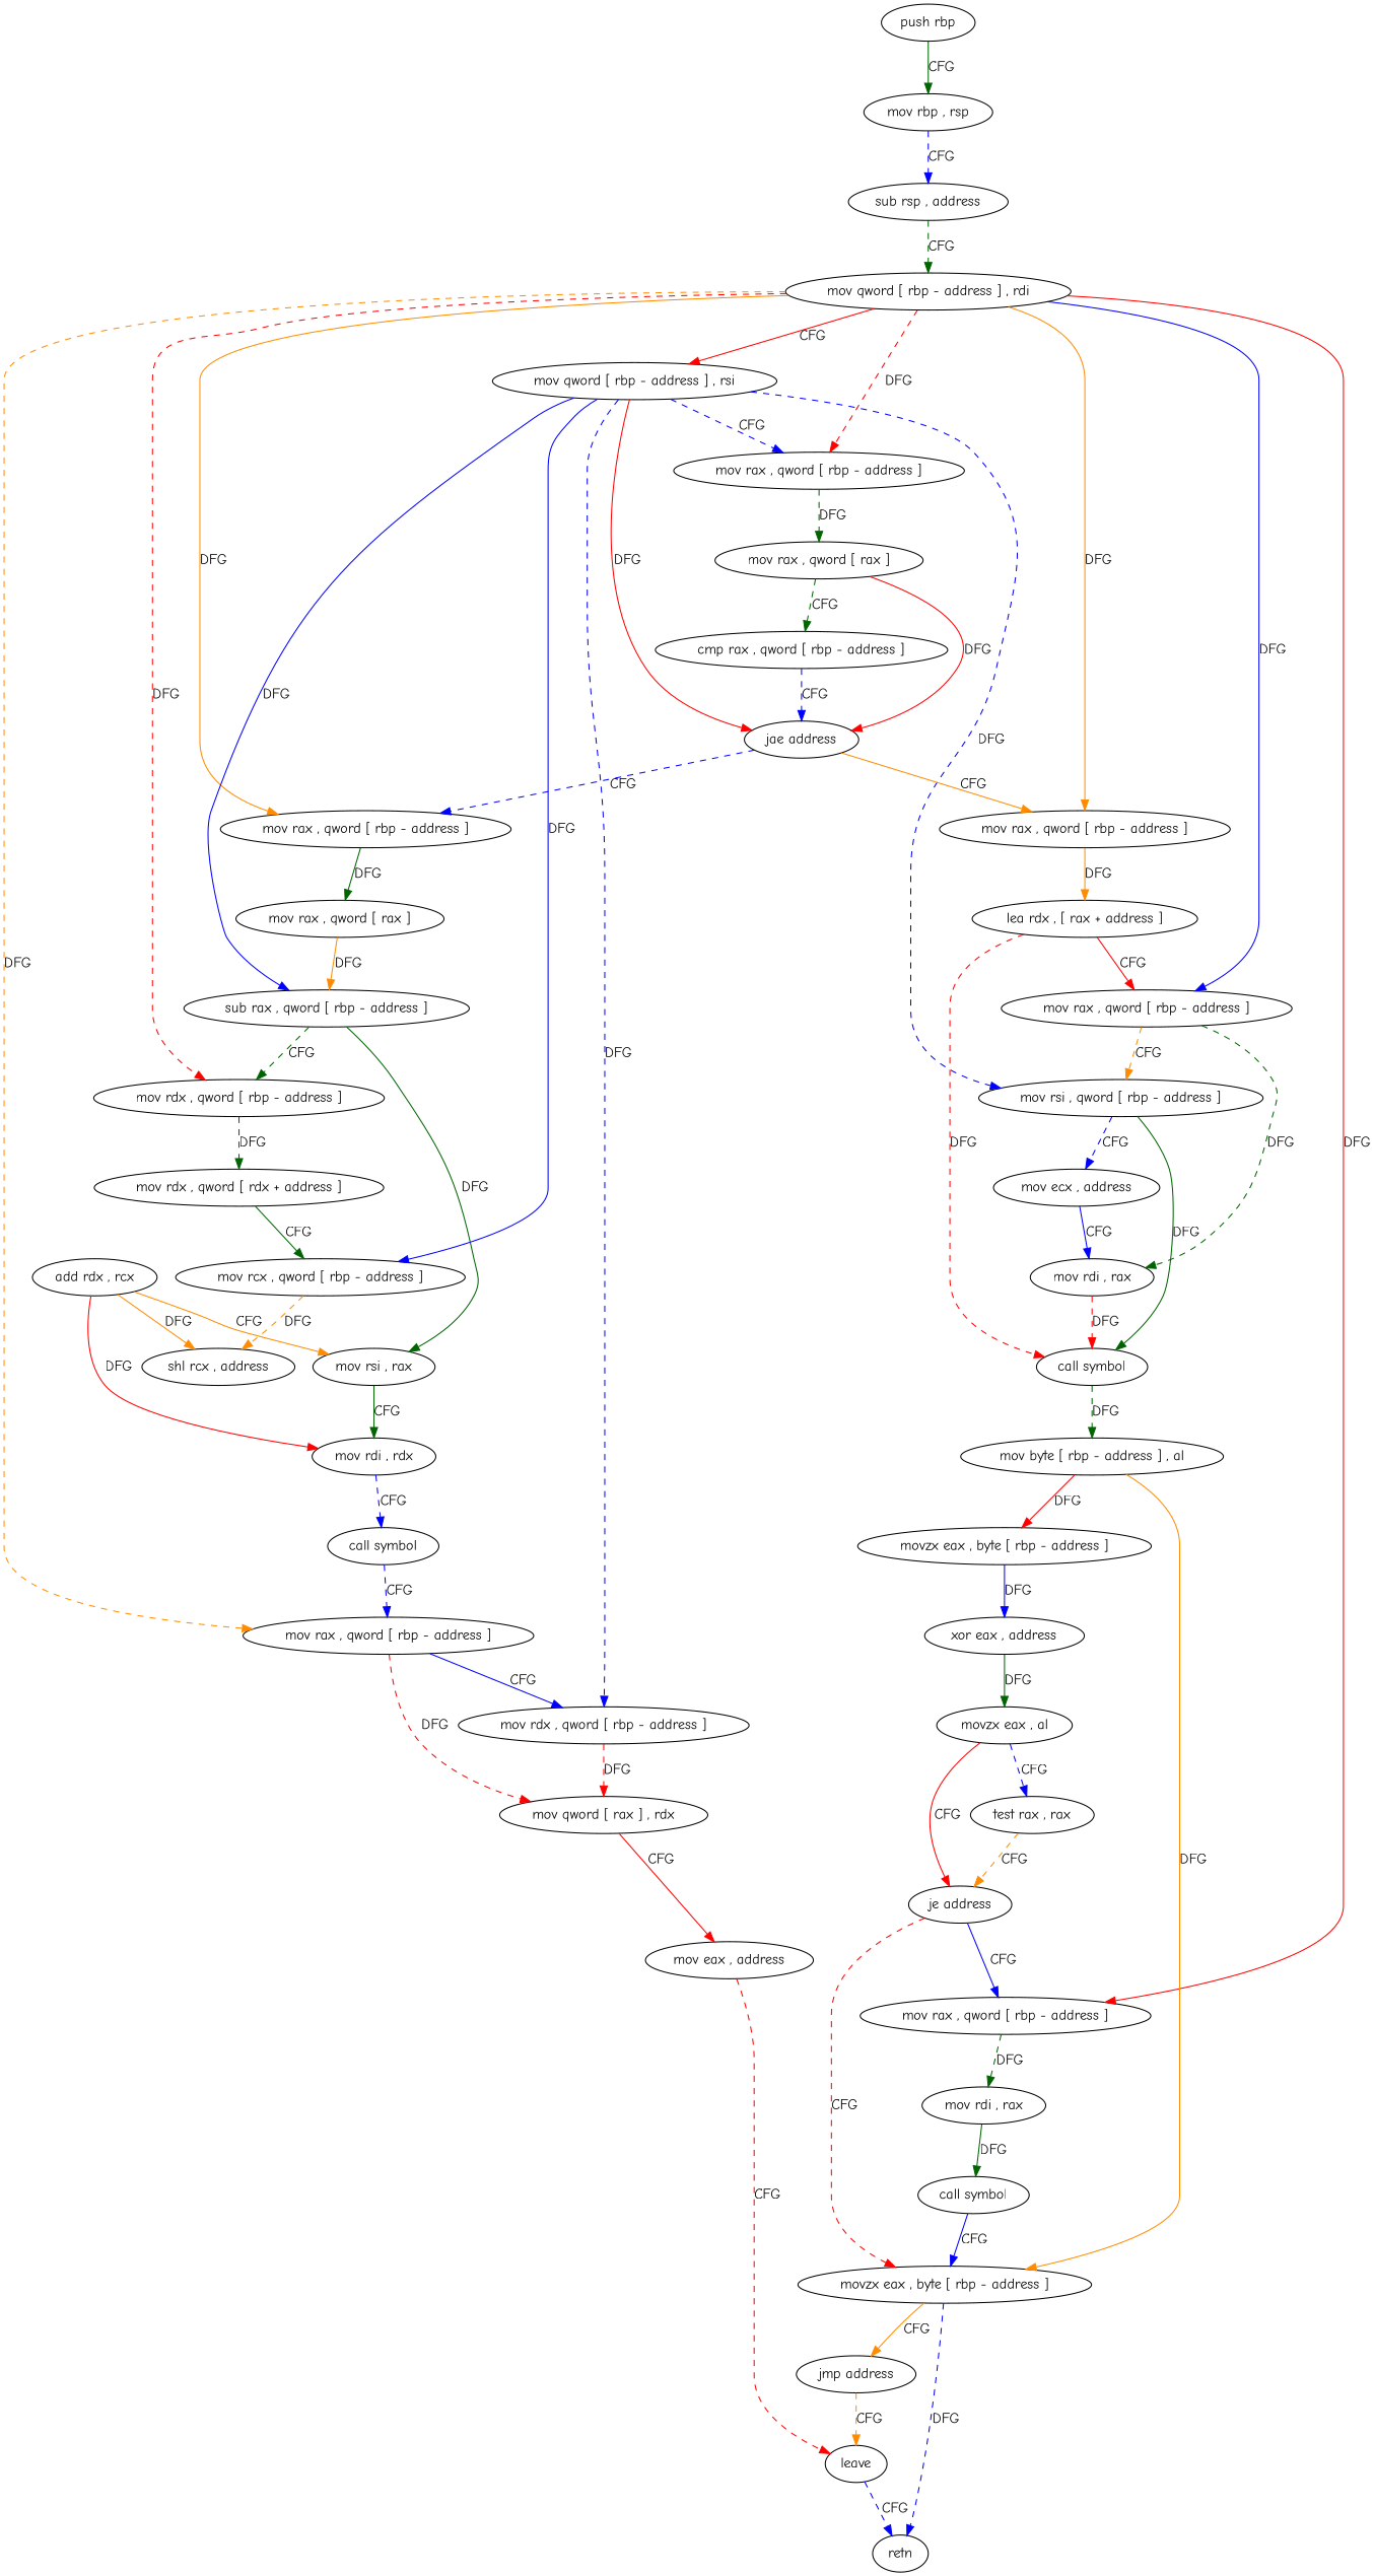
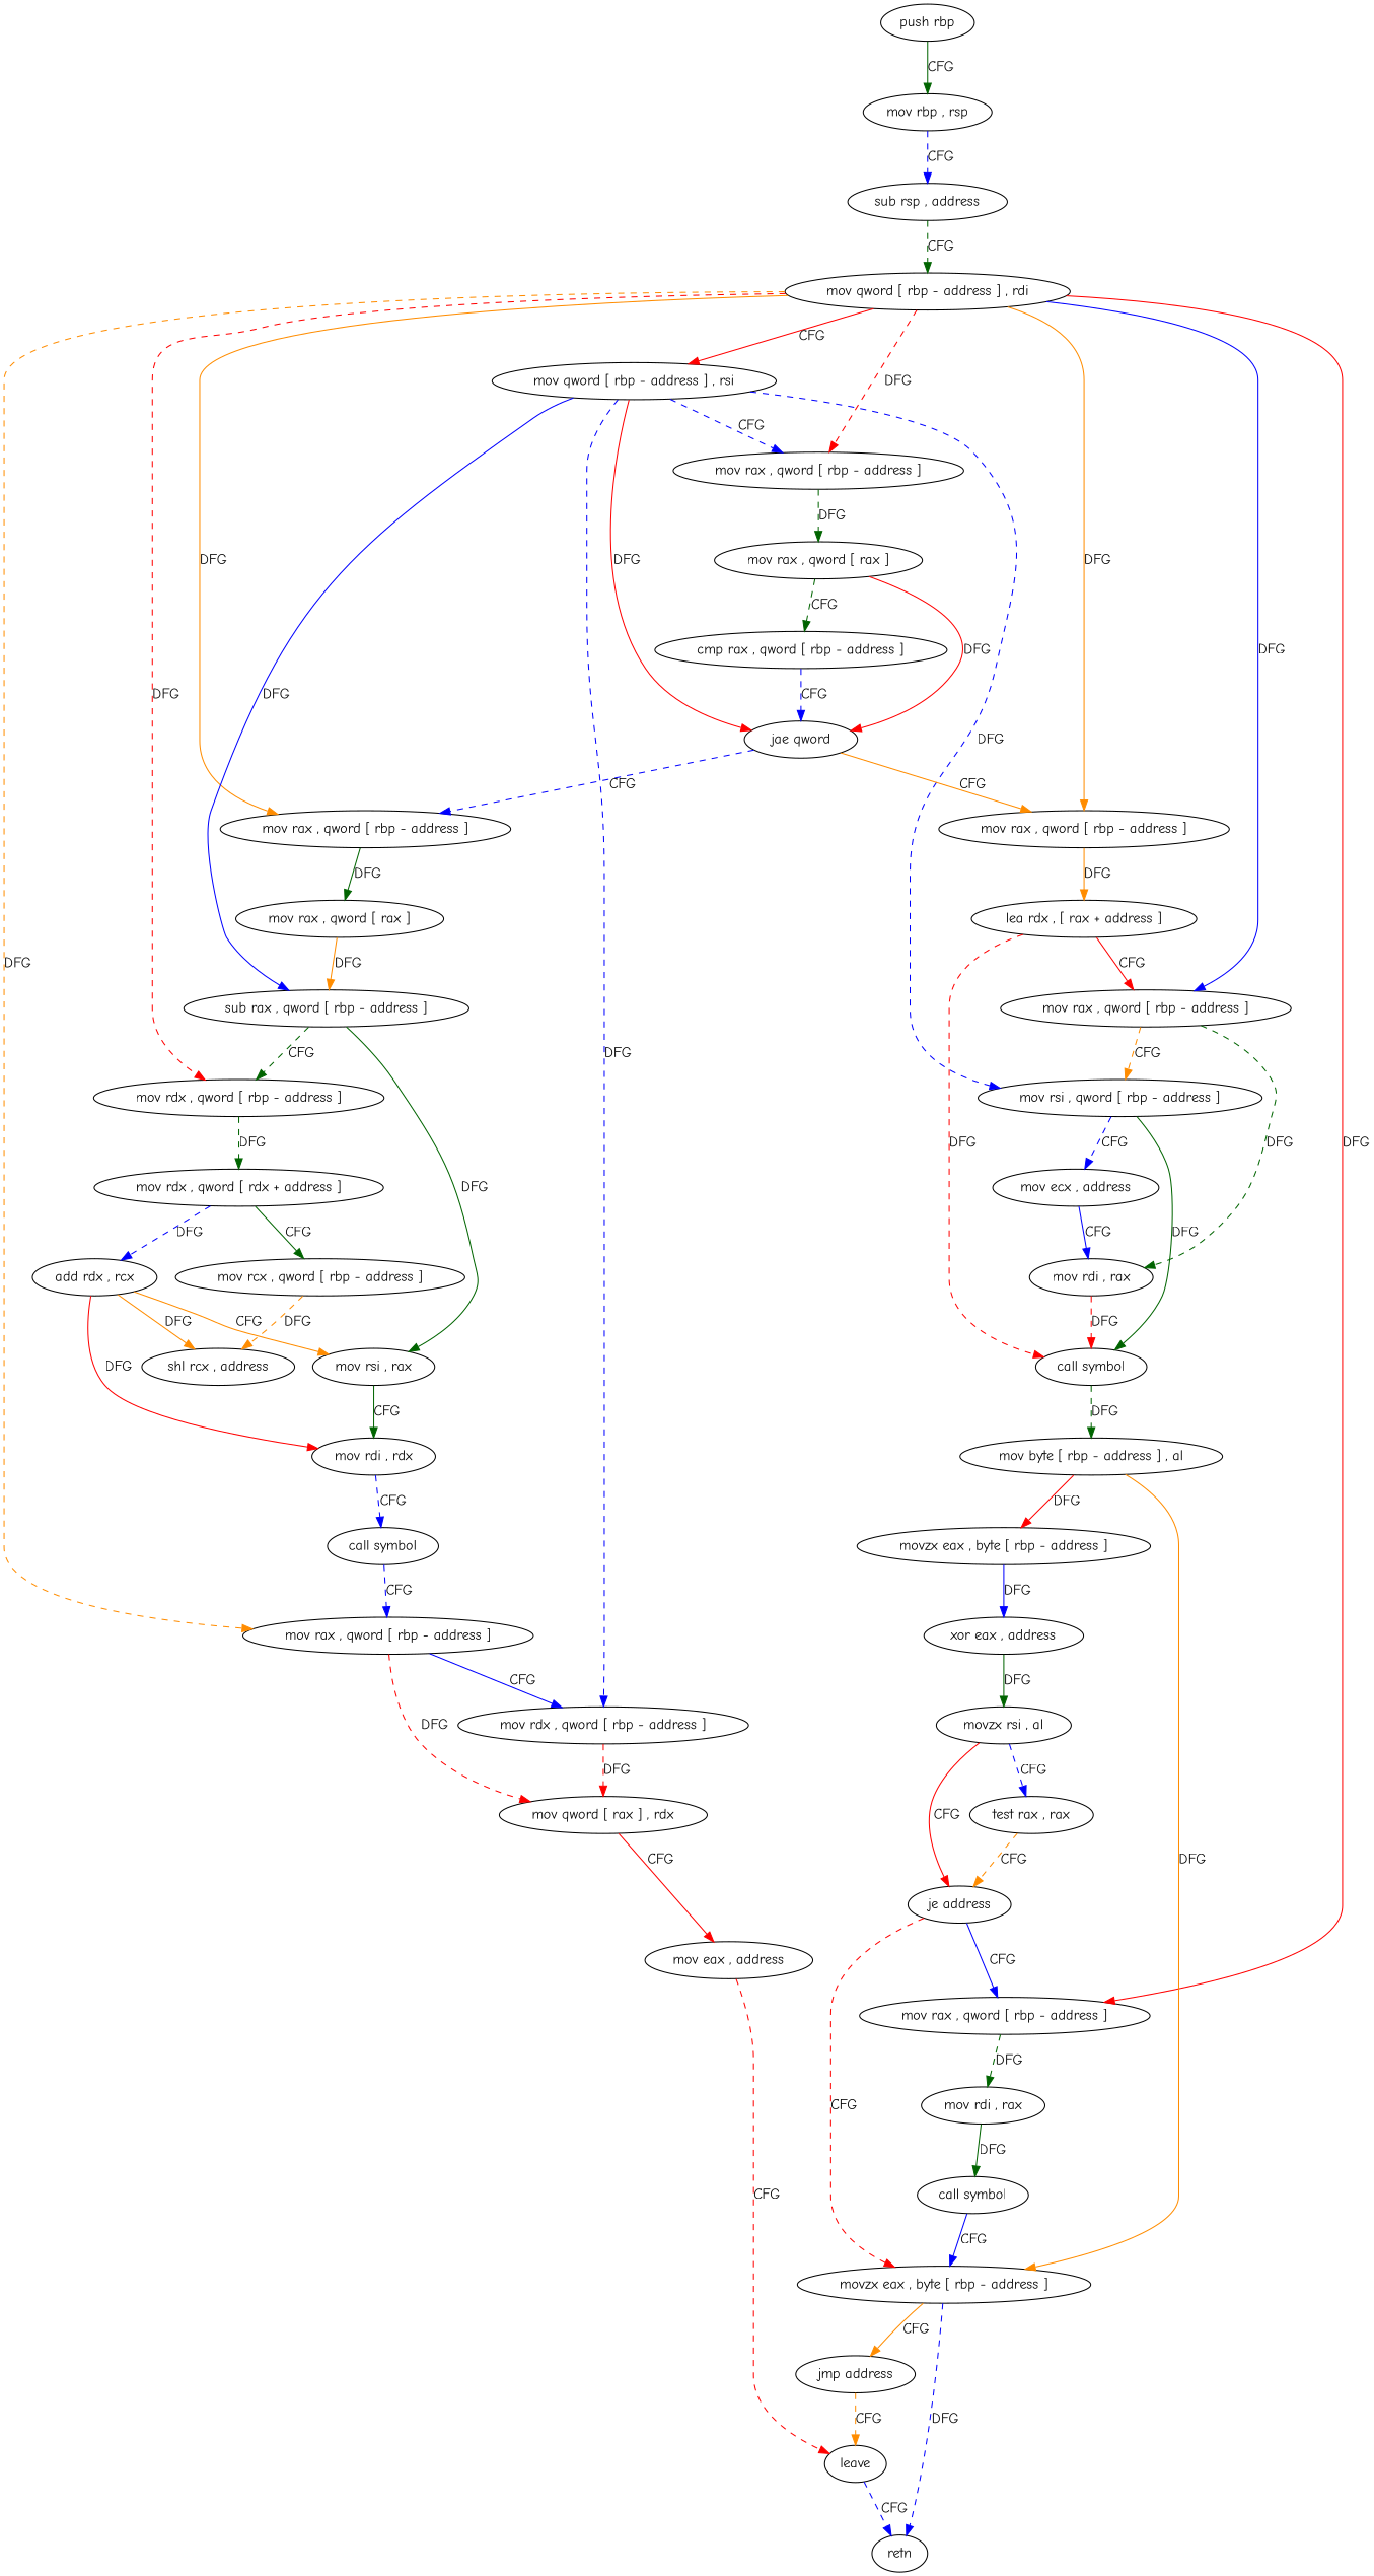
  digraph {
    fontname="Comic Neue"
    node [fontname="Comic Neue"]
    edge [color=blue fontname="Comic Neue" style=solid]
    n1 [label="push rbp"]
    n2 [label="mov rbp , rsp"]
    n3 [label="sub rsp , address"]
    n4 [label="mov qword [ rbp - address ] , rdi"]
    n5 [label="mov qword [ rbp - address ] , rsi"]
    n6 [label="mov rax , qword [ rbp - address ]"]
    n7 [label="mov rax , qword [ rbp - address ]"]
    n8 [label="mov rax , qword [ rbp - address ]"]
    n9 [label="mov rdx , qword [ rbp - address ]"]
    n10 [label="mov rax , qword [ rbp - address ]"]
    n11 [label="mov rax , qword [ rbp - address ]"]
    n12 [label="mov rax , qword [ rbp - address ]"]
-   n13 [label="jae address"]
+   n13 [label="jae qword"]
    n14 [label="sub rax , qword [ rbp - address ]"]
    n15 [label="mov rcx , qword [ rbp - address ]"]
    n16 [label="mov rdx , qword [ rbp - address ]"]
    n17 [label="mov rsi , qword [ rbp - address ]"]
    n18 [label="mov rax , qword [ rax ]"]
    n19 [label="mov rax , qword [ rax ]"]
    n20 [label="lea rdx , [ rax + address ]"]
    n21 [label="mov rdx , qword [ rdx + address ]"]
    n22 [label="mov qword [ rax ] , rdx"]
    n23 [label="mov rdi , rax"]
    n24 [label="mov rdi , rax"]
    n25 [label="mov rsi , rax"]
    n26 [label="shl rcx , address"]
    n27 [label="call symbol"]
    n28 [label="mov ecx , address"]
    n29 [label="cmp rax , qword [ rbp - address ]"]
    n30 [label="mov rdi , rdx"]
    n31 [label="add rdx , rcx"]
    n32 [label="call symbol"]
    n33 [label="mov eax , address"]
    n34 [label=leave]
    n35 [label=retn]
    n36 [label="mov byte [ rbp - address ] , al"]
    n37 [label="movzx eax , byte [ rbp - address ]"]
    n38 [label="movzx eax , byte [ rbp - address ]"]
    n39 [label="xor eax , address"]
    n40 [label="jmp address"]
-   n41 [label="movzx eax , al"]
+   n41 [label="movzx rsi , al"]
    n42 [label="test rax , rax"]
    n43 [label="je address"]
    n44 [label="call symbol"]
    n1 -> n2 [color=darkgreen label=CFG]
    n2 -> n3 [label=CFG style=dashed]
    n3 -> n4 [color=darkgreen label=CFG style=dashed]
    n4 -> n5 [color=red label=CFG]
    n4 -> n6 [color=red label=DFG style=dashed]
    n4 -> n7 [color=darkorange label=DFG]
    n4 -> n8 [color=darkorange label=DFG]
    n4 -> n9 [color=red label=DFG style=dashed]
    n4 -> n10 [color=darkorange label=DFG style=dashed]
    n4 -> n11 [label=DFG]
    n4 -> n12 [color=red label=DFG]
    n5 -> n6 [label=CFG style=dashed]
    n5 -> n13 [color=red label=DFG]
    n5 -> n14 [label=DFG]
-   n5 -> n15 [label=DFG]
    n5 -> n16 [label=DFG style=dashed]
    n5 -> n17 [label=DFG style=dashed]
    n6 -> n18 [color=darkgreen label=DFG style=dashed]
    n7 -> n19 [color=darkgreen label=DFG]
    n8 -> n20 [color=darkorange label=DFG]
    n9 -> n21 [color=darkgreen label=DFG style=dashed]
    n10 -> n16 [label=CFG]
    n10 -> n22 [color=red label=DFG style=dashed]
    n11 -> n17 [color=darkorange label=CFG style=dashed]
    n11 -> n23 [color=darkgreen label=DFG style=dashed]
    n12 -> n24 [color=darkgreen label=DFG style=dashed]
    n13 -> n7 [label=CFG style=dashed]
    n13 -> n8 [color=darkorange label=CFG]
    n14 -> n9 [color=darkgreen label=CFG style=dashed]
    n14 -> n25 [color=darkgreen label=DFG]
    n15 -> n26 [color=darkorange label=DFG style=dashed]
    n16 -> n22 [color=red label=DFG style=dashed]
    n17 -> n27 [color=darkgreen label=DFG]
    n17 -> n28 [label=CFG style=dashed]
    n18 -> n13 [color=red label=DFG]
    n18 -> n29 [color=darkgreen label=CFG style=dashed]
    n19 -> n14 [color=darkorange label=DFG]
    n20 -> n11 [color=red label=CFG]
    n20 -> n27 [color=red label=DFG style=dashed]
    n21 -> n15 [color=darkgreen label=CFG]
+   n21 -> n31 [label=DFG style=dashed]
    n22 -> n33 [color=red label=CFG]
    n23 -> n27 [color=red label=DFG style=dashed]
    n24 -> n44 [color=darkgreen label=DFG]
    n25 -> n30 [color=darkgreen label=CFG]
    n27 -> n36 [color=darkgreen label=DFG style=dashed]
    n28 -> n23 [label=CFG]
    n29 -> n13 [label=CFG style=dashed]
    n30 -> n32 [label=CFG style=dashed]
    n31 -> n25 [color=darkorange label=CFG]
    n31 -> n26 [color=darkorange label=DFG]
    n31 -> n30 [color=red label=DFG]
    n32 -> n10 [label=CFG style=dashed]
    n33 -> n34 [color=red label=CFG style=dashed]
    n34 -> n35 [label=CFG style=dashed]
    n36 -> n37 [color=red label=DFG]
    n36 -> n38 [color=darkorange label=DFG]
    n37 -> n39 [label=DFG]
    n38 -> n35 [label=DFG style=dashed]
    n38 -> n40 [color=darkorange label=CFG]
    n39 -> n41 [color=darkgreen label=DFG]
    n40 -> n34 [color=darkorange label=CFG style=dashed]
    n41 -> n42 [label=CFG style=dashed]
    n41 -> n43 [color=red label=CFG]
    n42 -> n43 [color=darkorange label=CFG style=dashed]
    n43 -> n12 [label=CFG]
    n43 -> n38 [color=red label=CFG style=dashed]
    n44 -> n38 [label=CFG]
  }
